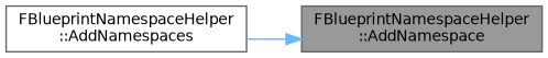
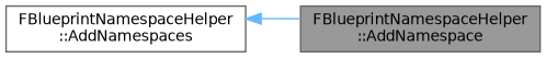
  digraph {
    rankdir=RL
    node [fontname=Helvetica fontsize=10 shape=box style=filled]
    n1 [color=gray40 fillcolor=grey60 fontcolor=black height=0.2 label="FBlueprintNamespaceHelper\l::AddNamespace" width=0.4]
    n2 [color=grey40 fillcolor=white height=0.2 label="FBlueprintNamespaceHelper\l::AddNamespaces" width=0.4]
-   n1 -> n2 [color=steelblue1 dir=back fontname=Helvetica fontsize=10 labelfontname=Helvetica labelfontsize=10 style=solid]
+   n2 -> n1 [color=steelblue1 dir=back fontname=Helvetica fontsize=10 labelfontname=Helvetica labelfontsize=10 style=solid]
  }
